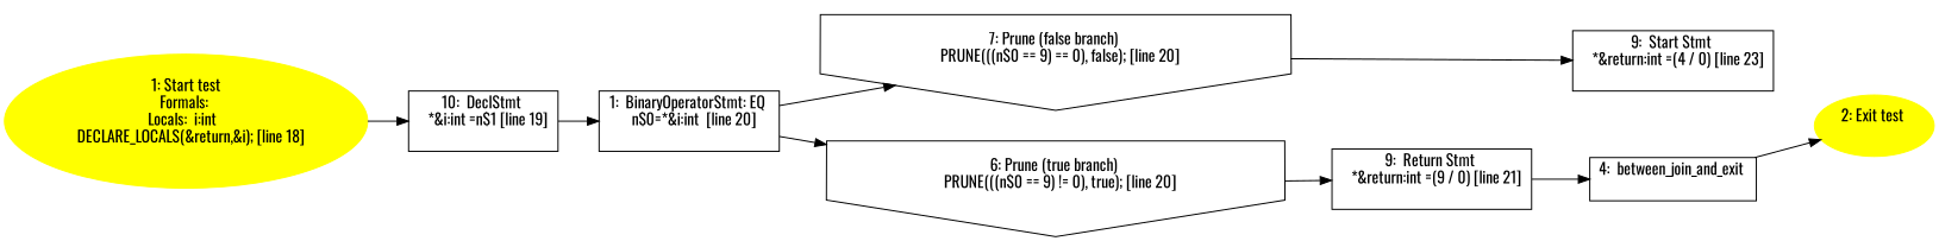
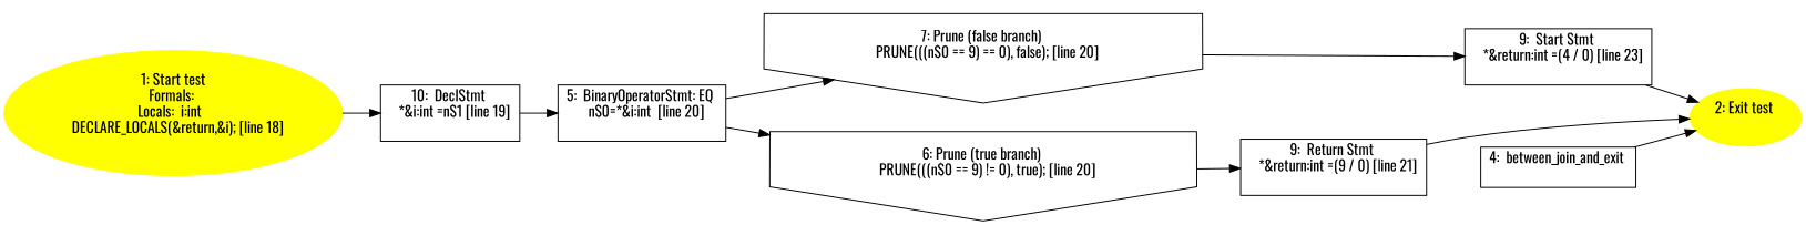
  digraph {
    fontname=Oswald
    rankdir=LR
    node [fontname=Oswald shape=box]
    edge [fontname=Oswald]
    n1 [label="10:  DeclStmt \n   *&i:int =n$1 [line 19]\n "]
-   n2 [label="1:  BinaryOperatorStmt: EQ \n   n$0=*&i:int  [line 20]\n "]
+   n2 [label="5:  BinaryOperatorStmt: EQ \n   n$0=*&i:int  [line 20]\n "]
    n3 [label="7: Prune (false branch) \n   PRUNE(((n$0 == 9) == 0), false); [line 20]\n " shape=invhouse]
    n4 [label="6: Prune (true branch) \n   PRUNE(((n$0 == 9) != 0), true); [line 20]\n " shape=invhouse]
    n5 [label="9:  Start Stmt \n   *&return:int =(4 / 0) [line 23]\n "]
    n6 [label="9:  Return Stmt \n   *&return:int =(9 / 0) [line 21]\n "]
    n7 [color=yellow label="2: Exit test \n  " style=filled shape=""]
    n8 [label="4:  between_join_and_exit \n  "]
    n9 [color=yellow label="1: Start test\nFormals: \nLocals:  i:int  \n   DECLARE_LOCALS(&return,&i); [line 18]\n " style=filled shape=""]
    n1 -> n2
    n2 -> n3
    n2 -> n4
    n3 -> n5
    n4 -> n6
-   n6 -> n8
+   n5 -> n7
+   n6 -> n7
    n8 -> n7
    n9 -> n1
  }
